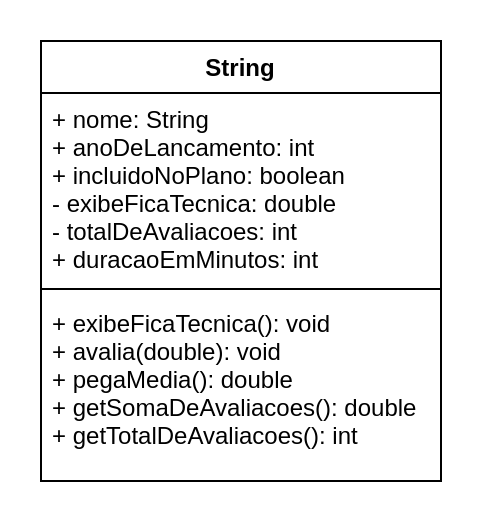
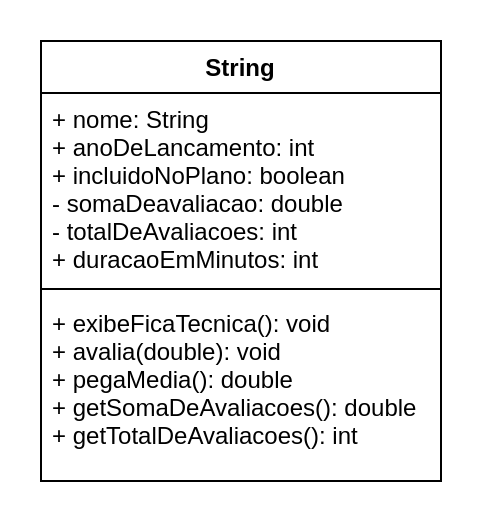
  <mxCell id="0" />
  <mxCell id="1" parent="0" />
  <mxCell id="2" value="String" style="swimlane;fontStyle=1;align=center;verticalAlign=top;childLayout=stackLayout;horizontal=1;startSize=26;horizontalStack=0;resizeParent=1;resizeParentMax=0;resizeLast=0;collapsible=1;marginBottom=0;" vertex="1" parent="1"><mxGeometry x="20" y="20" width="200" height="220" as="geometry" /></mxCell>
- <mxCell id="3" value="+ nome: String&#10;+ anoDeLancamento: int&#10;+ incluidoNoPlano: boolean&#10;- exibeFicaTecnica: double&#10;- totalDeAvaliacoes: int&#10;+ duracaoEmMinutos: int" style="text;strokeColor=none;fillColor=none;align=left;verticalAlign=top;spacingLeft=4;spacingRight=4;overflow=hidden;rotatable=0;points=[[0,0.5],[1,0.5]];portConstraint=eastwest;" vertex="1" parent="2"><mxGeometry y="26" width="200" height="94" as="geometry" /></mxCell>
+ <mxCell id="3" value="+ nome: String&#10;+ anoDeLancamento: int&#10;+ incluidoNoPlano: boolean&#10;- somaDeavaliacao: double&#10;- totalDeAvaliacoes: int&#10;+ duracaoEmMinutos: int" style="text;strokeColor=none;fillColor=none;align=left;verticalAlign=top;spacingLeft=4;spacingRight=4;overflow=hidden;rotatable=0;points=[[0,0.5],[1,0.5]];portConstraint=eastwest;" vertex="1" parent="2"><mxGeometry y="26" width="200" height="94" as="geometry" /></mxCell>
  <mxCell id="4" value="" style="line;strokeWidth=1;fillColor=none;align=left;verticalAlign=middle;spacingTop=-1;spacingLeft=3;spacingRight=3;rotatable=0;labelPosition=right;points=[];portConstraint=eastwest;strokeColor=inherit;" vertex="1" parent="2"><mxGeometry y="120" width="200" height="8" as="geometry" /></mxCell>
  <mxCell id="5" value="+ exibeFicaTecnica(): void&#10;+ avalia(double): void&#10;+ pegaMedia(): double&#10;+ getSomaDeAvaliacoes(): double&#10;+ getTotalDeAvaliacoes(): int" style="text;strokeColor=none;fillColor=none;align=left;verticalAlign=top;spacingLeft=4;spacingRight=4;overflow=hidden;rotatable=0;points=[[0,0.5],[1,0.5]];portConstraint=eastwest;" vertex="1" parent="2"><mxGeometry y="128" width="200" height="92" as="geometry" /></mxCell>
